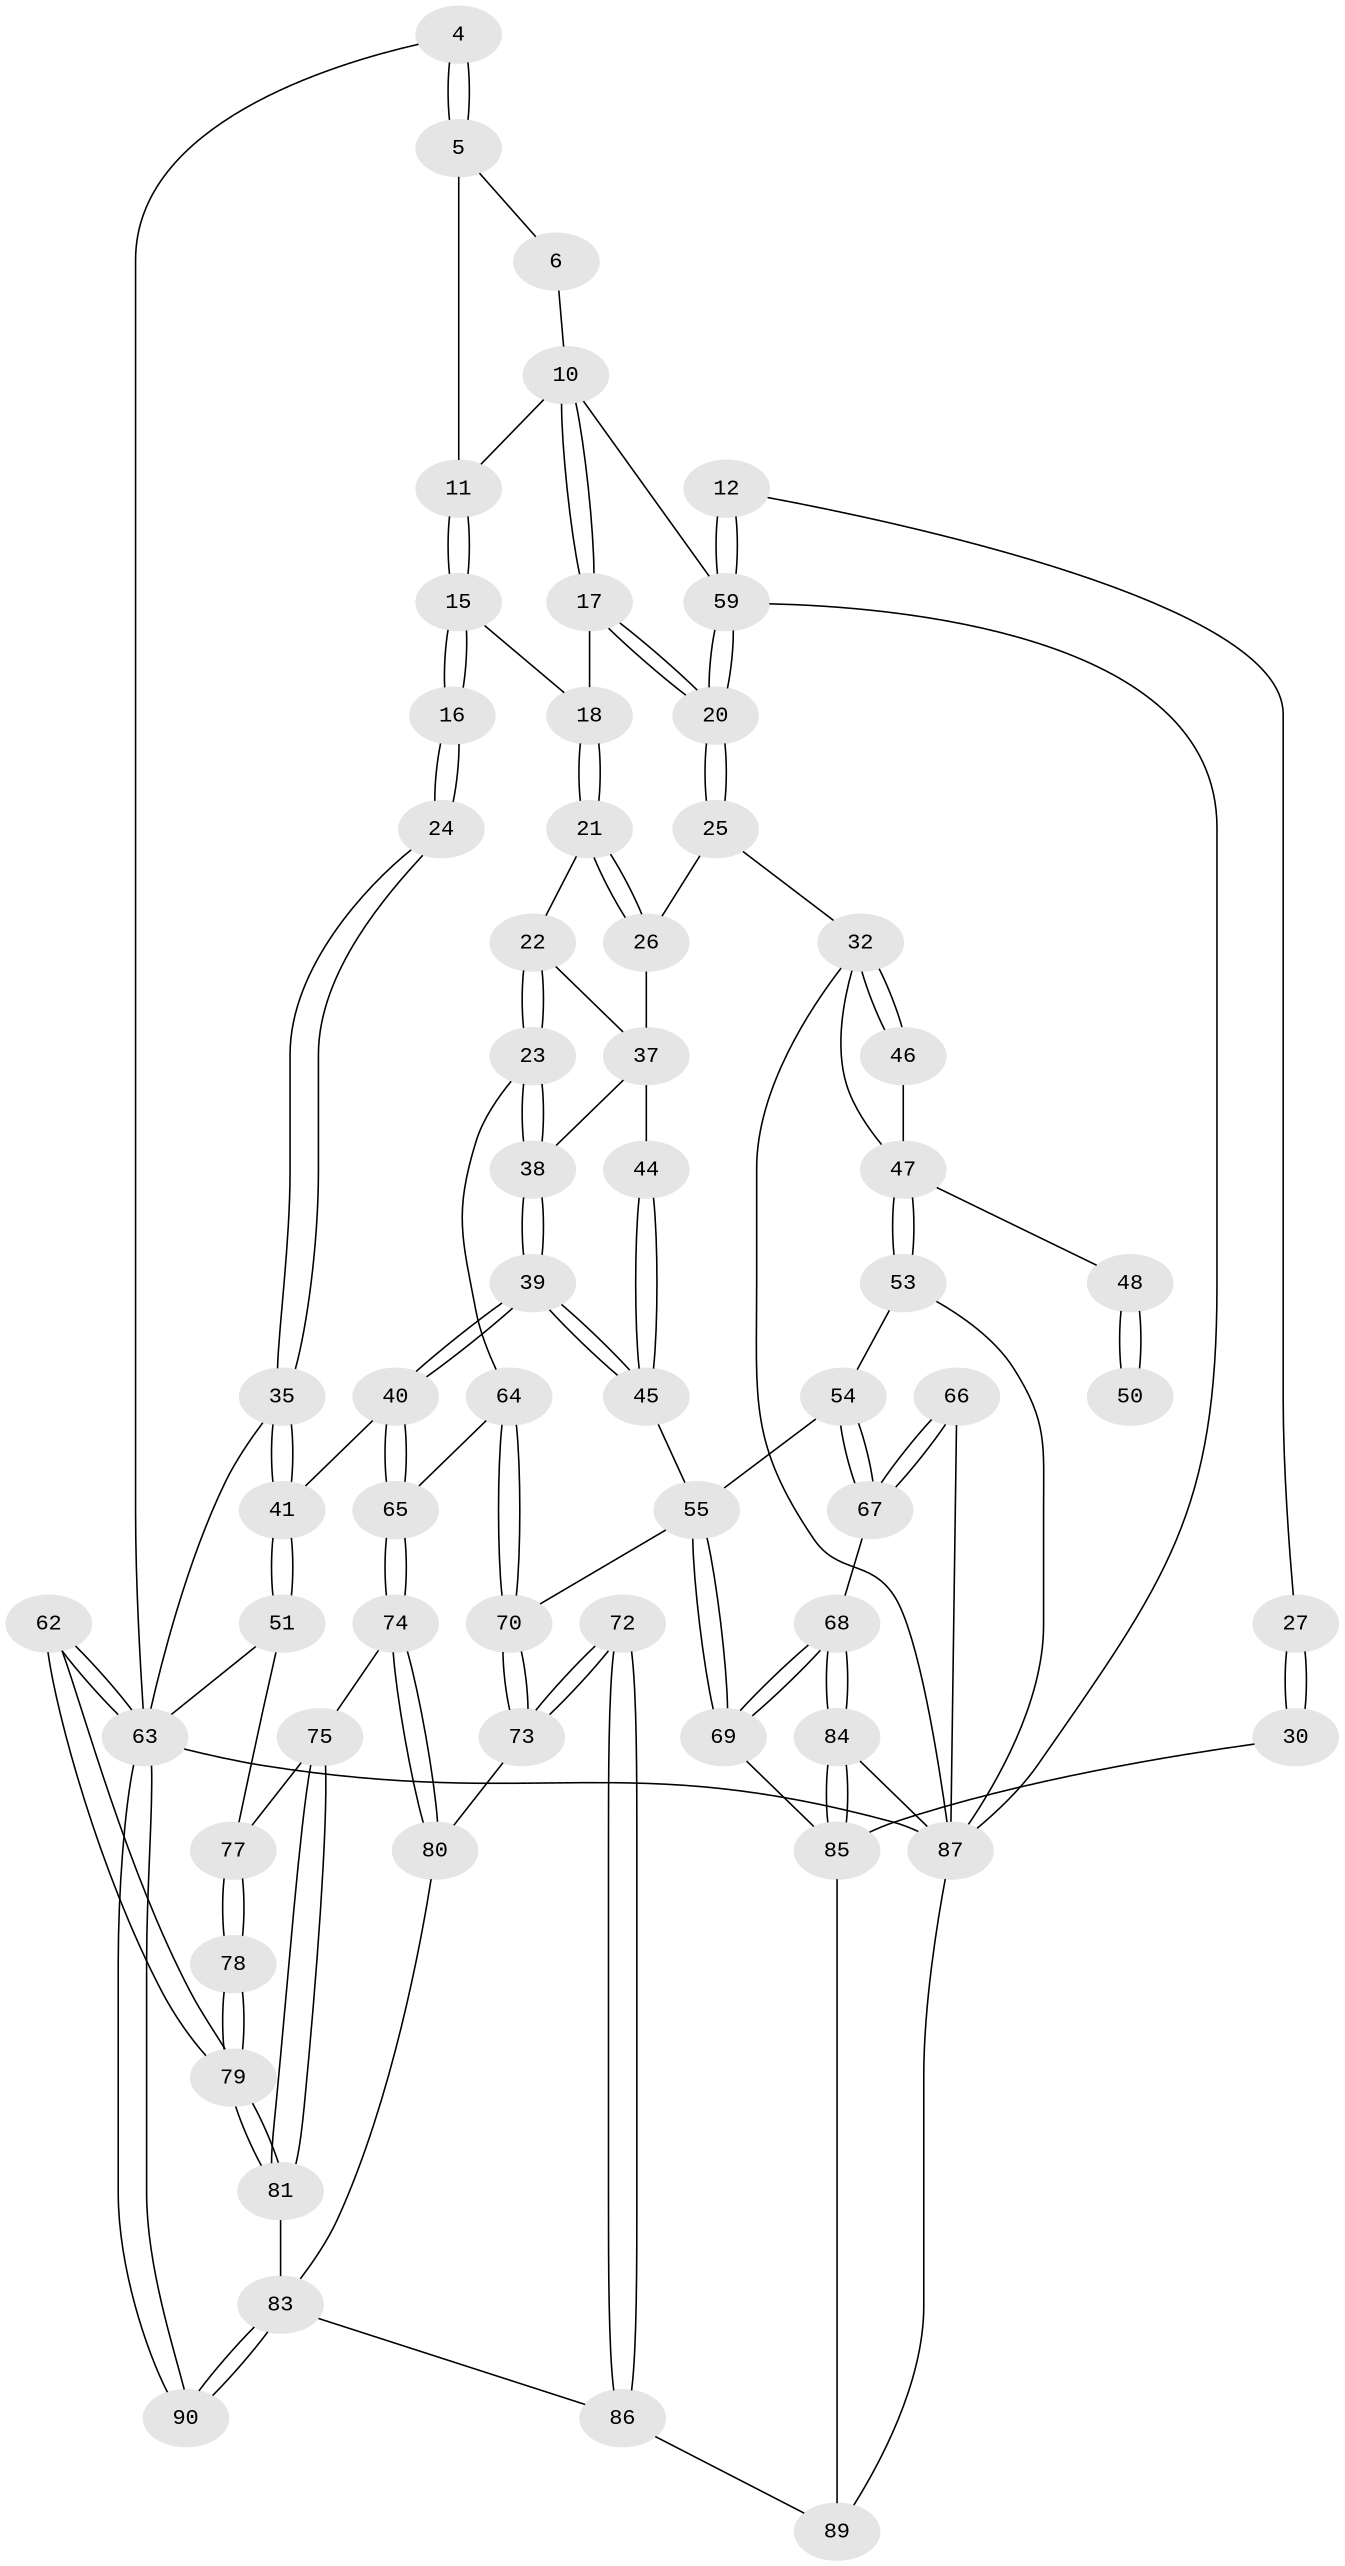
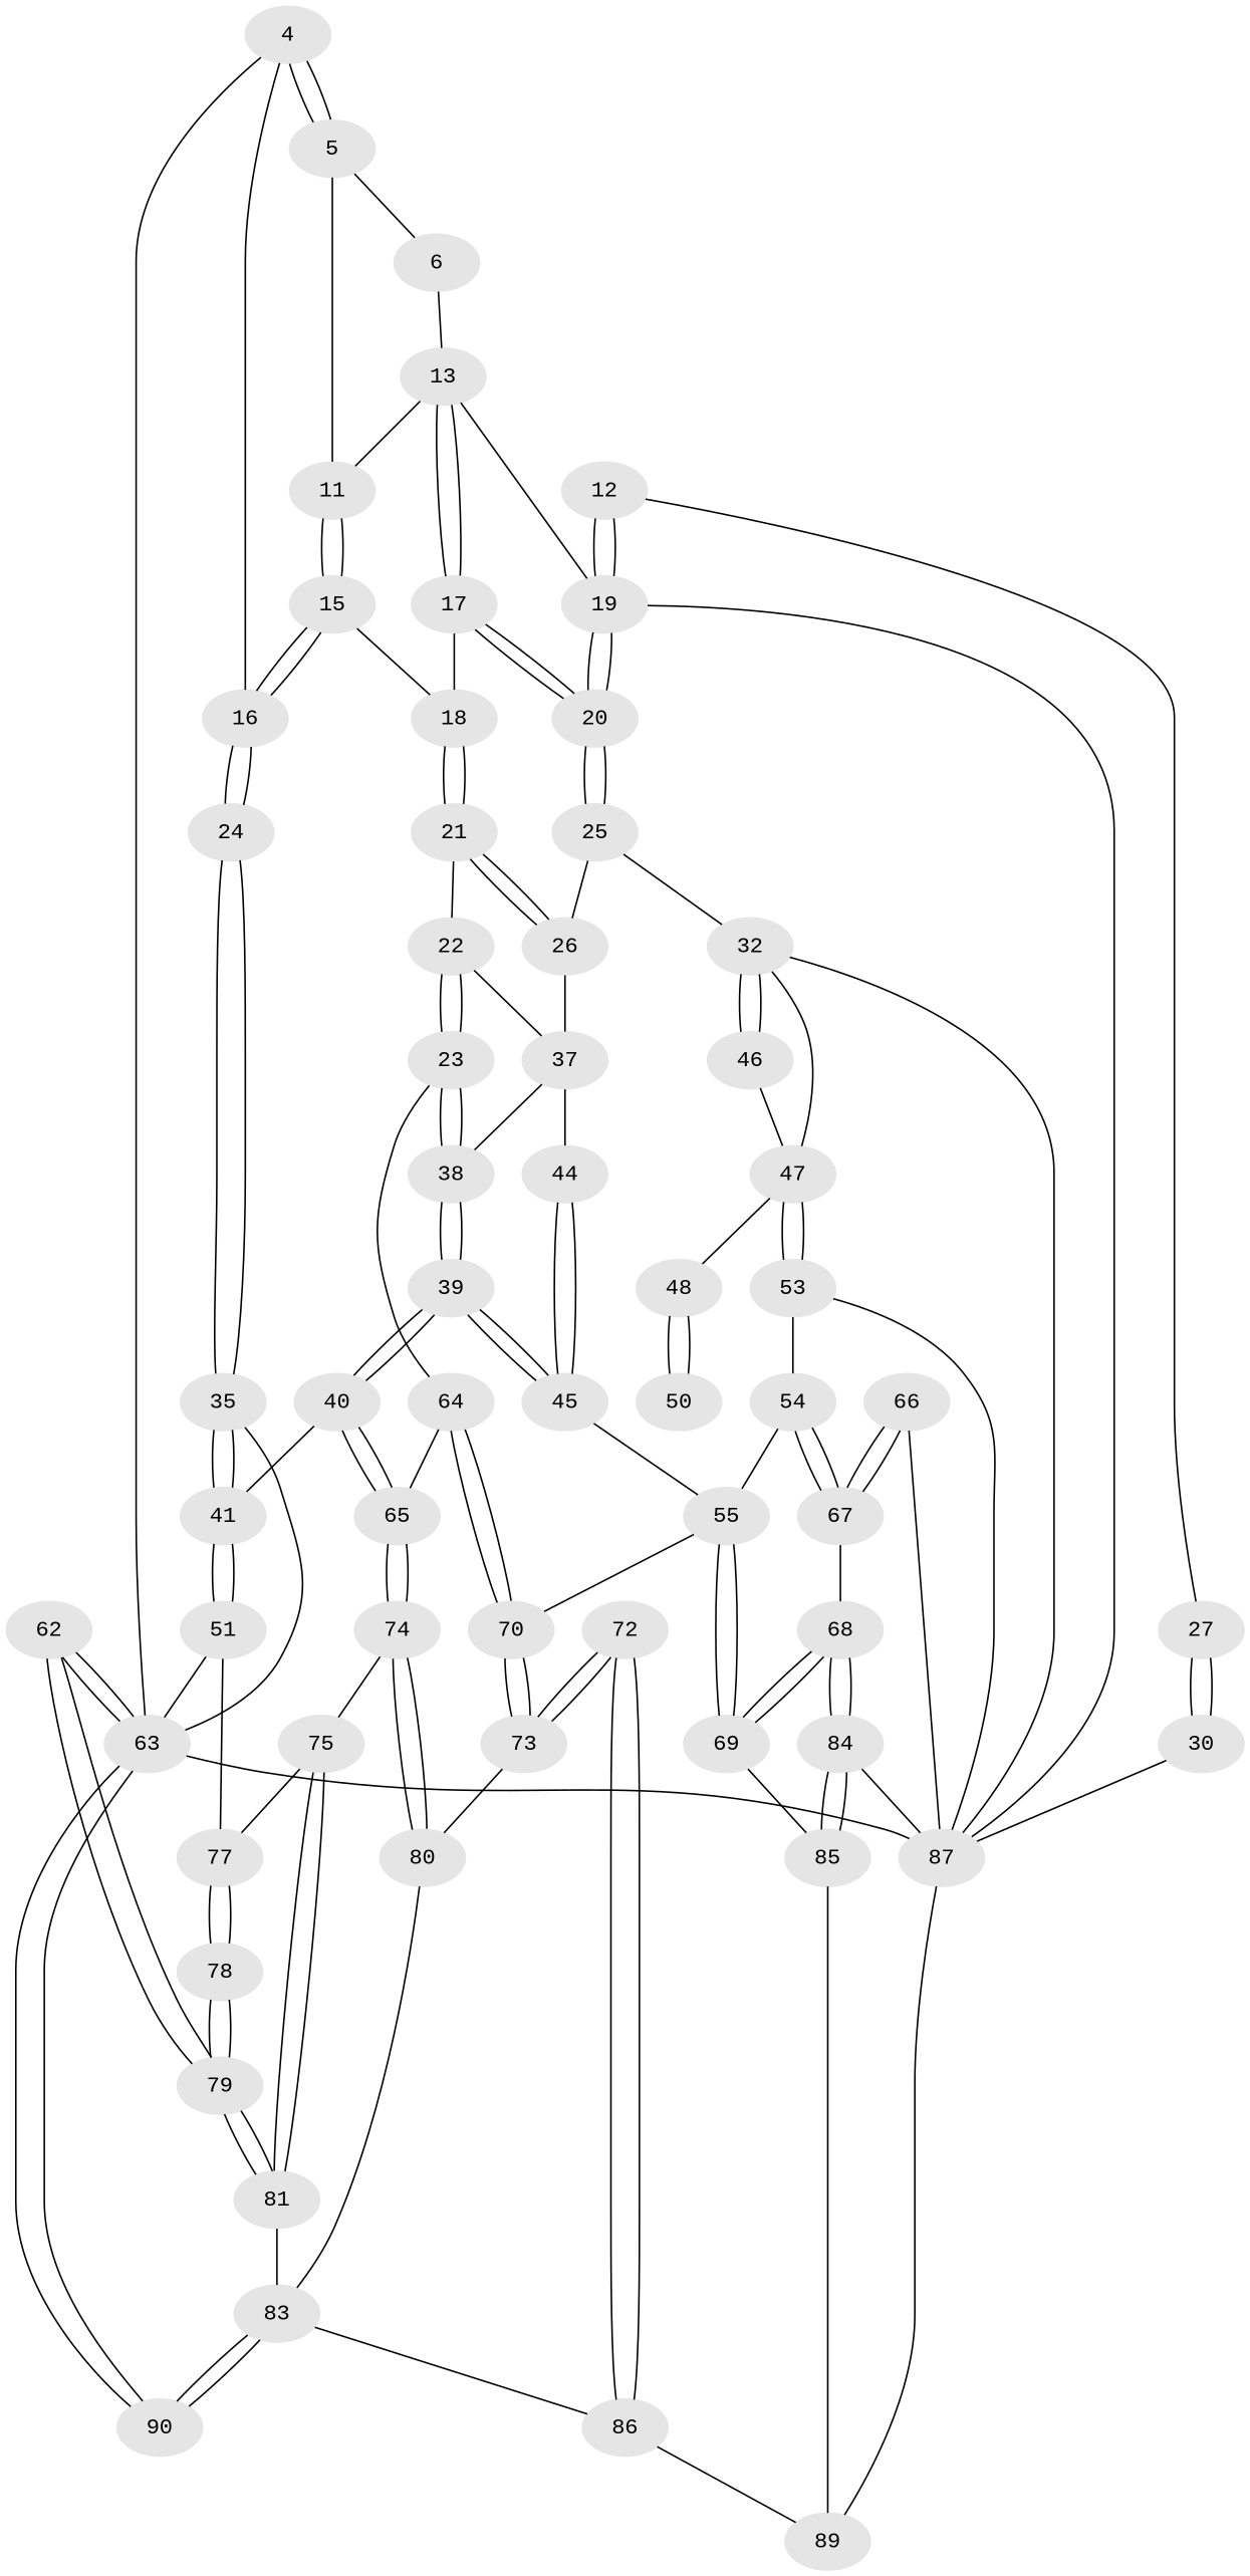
  graph {
    fontname="Liberation Mono"
    node [color=gray90 fontname="Liberation Mono" style=filled]
    edge [fontname="Liberation Mono"]
    4
    5
    16
    63 [super="+3+52"]
    6
    11
    24
    87 [super="+60+61+59"]
    90
-   10 [super="+9"]
+   10 [super="+9" label=13]
    15
    17
-   19 [super="+8+7" label=59]
+   19 [super="+8+7"]
    18
    20
    12
    27 [super="+13"]
    30 [super="+14"]
    21
    35
    25
    22
    26
    89 [super="+88"]
    32 [super="+28+29"]
    23
    37 [super="+34"]
    38
    64
    44 [super="+43+42"]
    39
    41
    46
    47
    51
    45
    40
    65
    55
    74
    77 [super="+76"]
    48
    53
    50
    54
    70 [super="+56+57"]
    73
    78
    67
    69
    68
    85 [super="+71"]
    62
    79
    81
    80
    75
    66
    84
    72
    86
    83 [super="+82"]
    4 -- 5
    4 -- 5
+   4 -- 16
    4 -- 63
    5 -- 6
    5 -- 11
    16 -- 24
    16 -- 24
    63 -- 87 [weight=2]
    63 -- 90
    63 -- 90
    6 -- 10
    11 -- 15
    11 -- 15
    24 -- 35
    24 -- 35
    87 -- 89
    10 -- 11
    10 -- 17
    10 -- 17
    10 -- 19
    15 -- 16
    15 -- 16
    15 -- 18
    17 -- 18
    17 -- 20
    17 -- 20
    19 -- 87
    19 -- 20
    19 -- 20
    18 -- 21
    18 -- 21
    20 -- 25
    20 -- 25
    12 -- 19 [weight=2]
    12 -- 19
    12 -- 27
    27 -- 30 [weight=2]
    27 -- 30
-   30 -- 85 [weight=2]
+   30 -- 87 [weight=2]
    21 -- 22
    21 -- 26
    21 -- 26
    35 -- 63
    35 -- 41
    35 -- 41
    25 -- 26
    25 -- 32
    22 -- 23
    22 -- 23
    22 -- 37
    26 -- 37
    32 -- 87
    32 -- 46 [weight=2]
    32 -- 46
    23 -- 38
    23 -- 38
    23 -- 64
    37 -- 38
    37 -- 44 [weight=2]
    38 -- 39
    38 -- 39
    64 -- 65
    64 -- 70 [weight=2]
    64 -- 70
    44 -- 45
    44 -- 45
    39 -- 45
    39 -- 45
    39 -- 40
    39 -- 40
    41 -- 51
    41 -- 51
    46 -- 47
    47 -- 32
    47 -- 48
    47 -- 53
    47 -- 53
    51 -- 63
    51 -- 77
    45 -- 55
    40 -- 41
    40 -- 65
    40 -- 65
    65 -- 74
    65 -- 74
    55 -- 70
    55 -- 69
    55 -- 69
    74 -- 80
    74 -- 80
    74 -- 75
    77 -- 78 [weight=2]
    77 -- 78
    48 -- 50
    48 -- 50
    53 -- 87
    53 -- 54
    54 -- 55
    54 -- 67
    54 -- 67
    70 -- 73
    70 -- 73
    73 -- 80
    78 -- 79
    78 -- 79
    67 -- 68
    69 -- 85
    68 -- 69
    68 -- 69
    68 -- 84
    68 -- 84
    85 -- 89
    62 -- 63 [weight=2]
    62 -- 63
    62 -- 79
    62 -- 79
    79 -- 81
    79 -- 81
    81 -- 83
    80 -- 83
    75 -- 77
    75 -- 81
    75 -- 81
    66 -- 87 [weight=2]
    66 -- 67
    66 -- 67
    84 -- 87
    84 -- 85
    84 -- 85
    72 -- 73
    72 -- 73
    72 -- 86
    72 -- 86
    86 -- 89
    83 -- 90
    83 -- 90
    83 -- 86
  }
